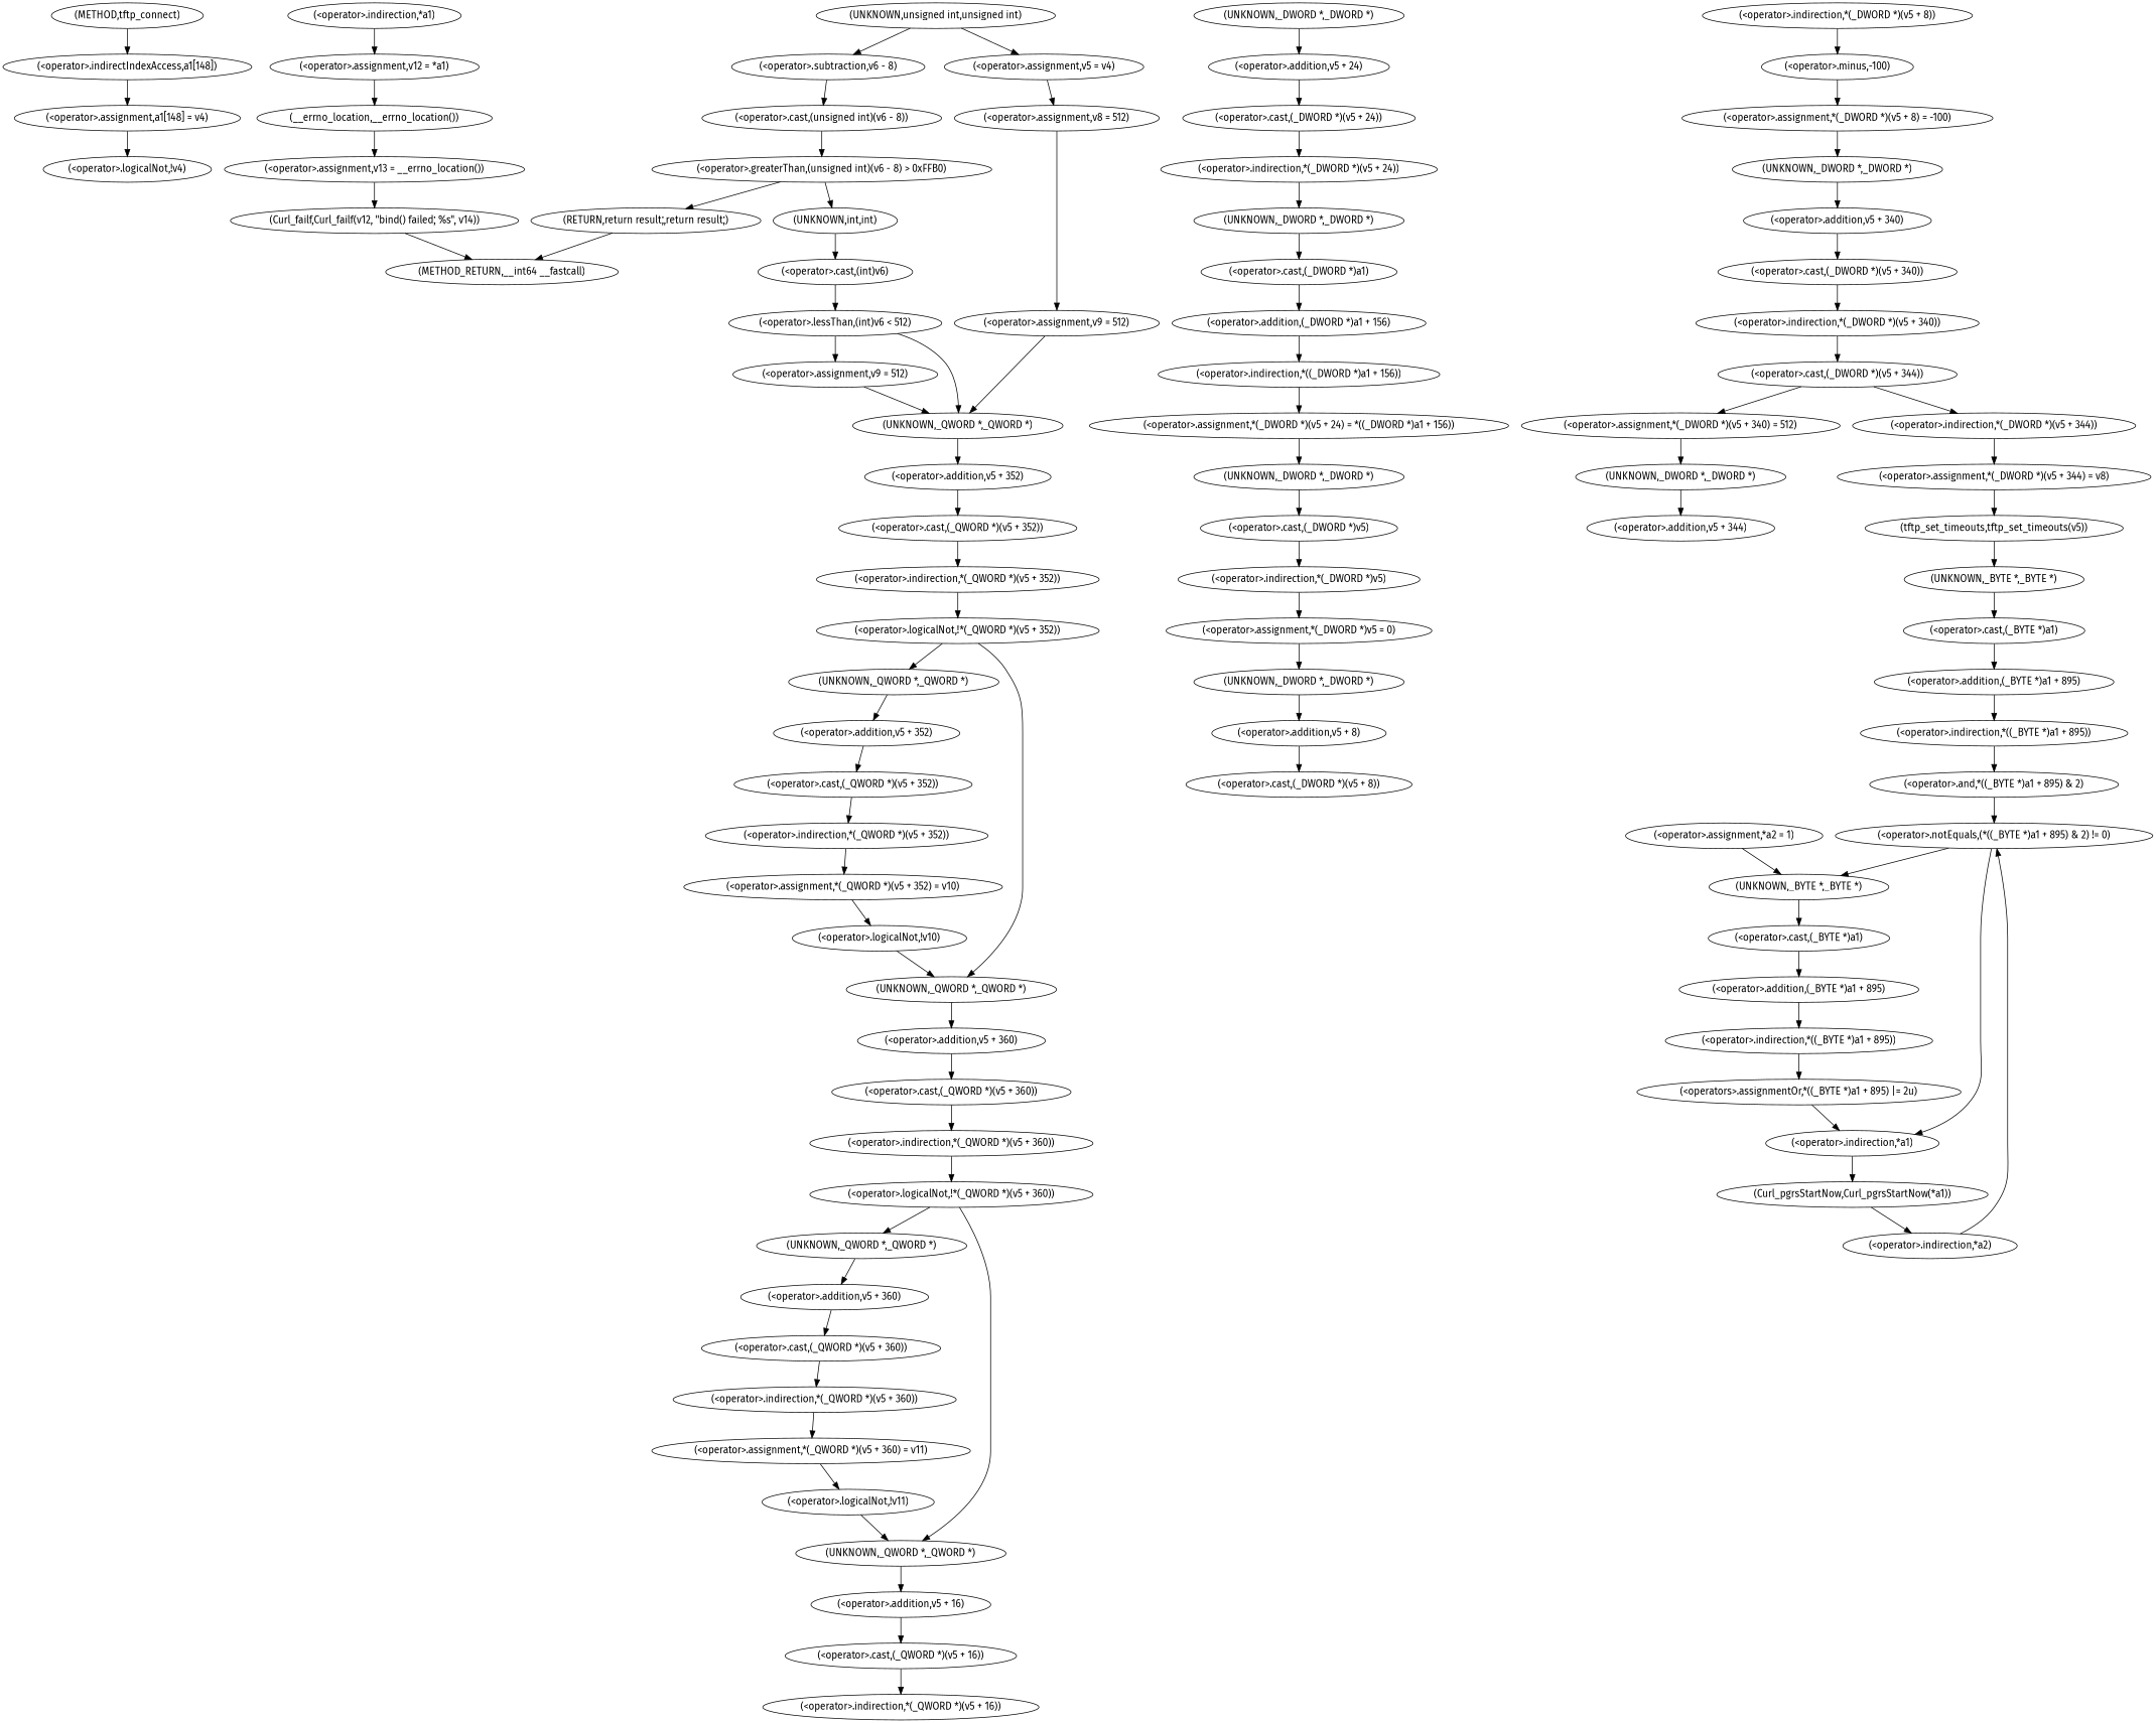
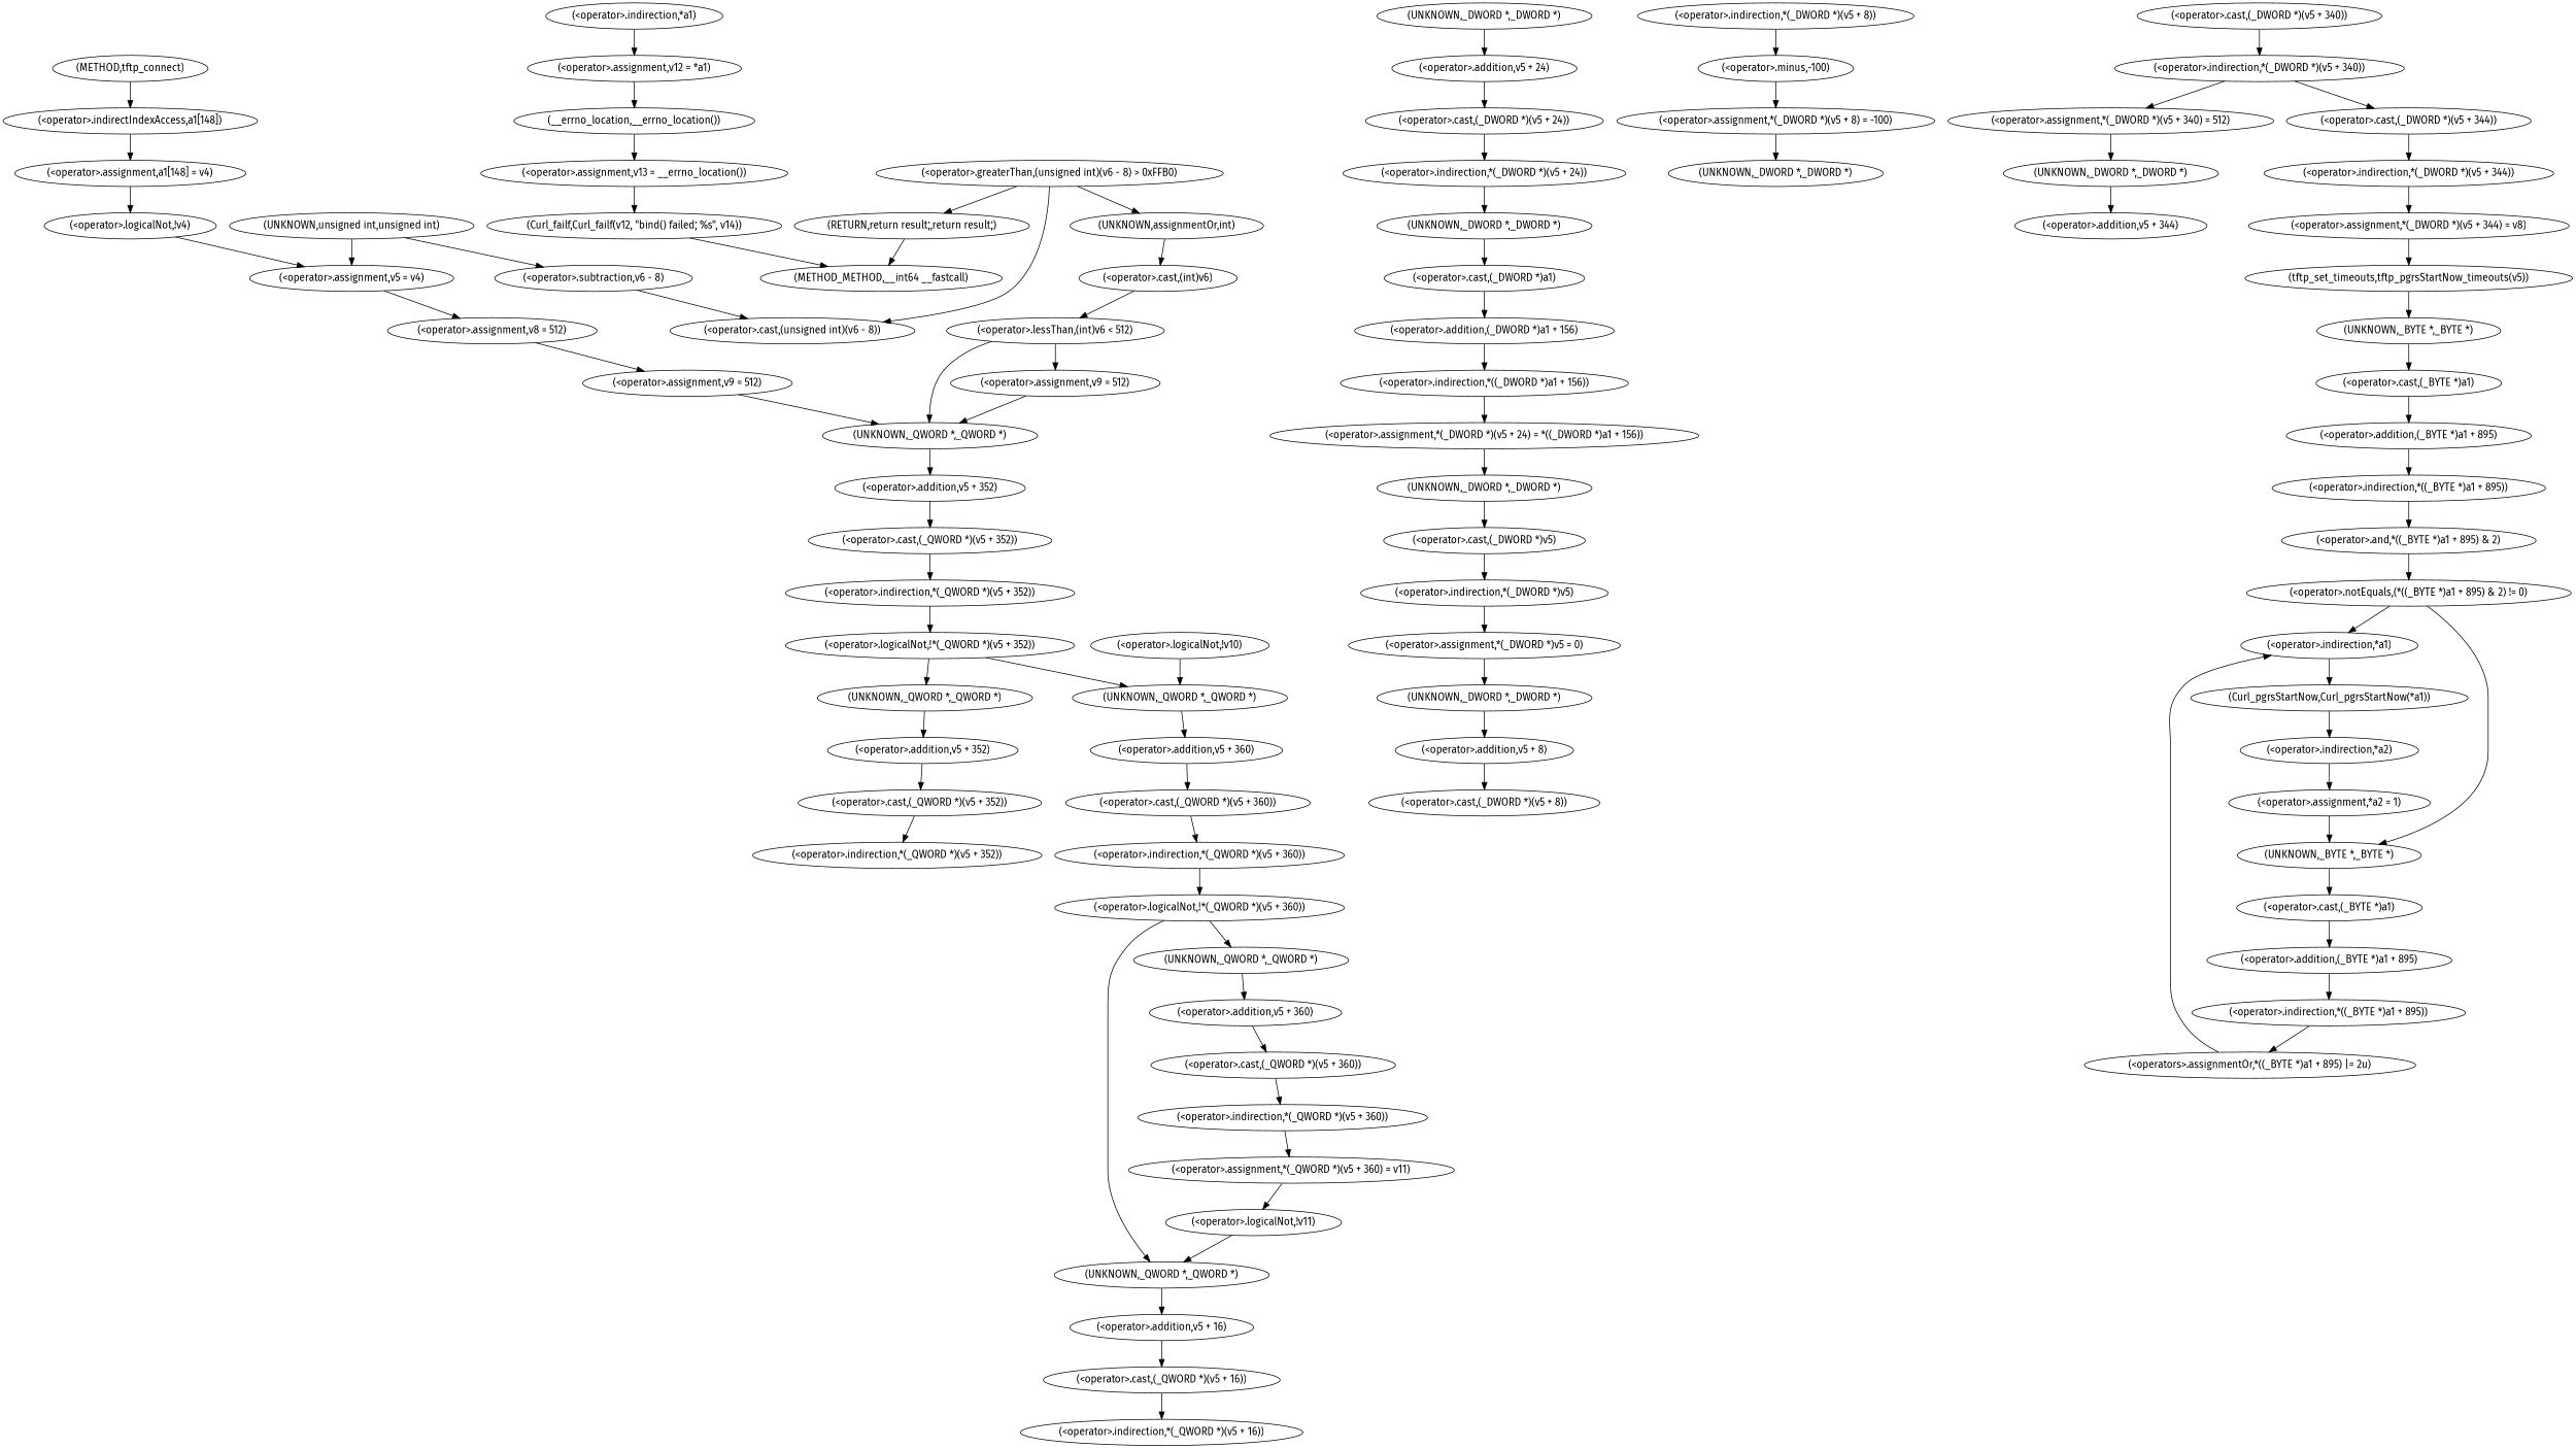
  digraph {
    fontname="Fira Sans"
    node [fontname="Fira Sans"]
    edge [fontname="Fira Sans"]
    n1 [label="(<operator>.assignment,a1[148] = v4)"]
    n2 [label="(<operator>.logicalNot,!v4)"]
    n3 [label="(<operator>.assignment,v5 = v4)"]
    n4 [label="(<operator>.indirectIndexAccess,a1[148])"]
    n5 [label="(<operator>.assignment,v8 = 512)"]
    n6 [label="(UNKNOWN,unsigned int,unsigned int)"]
    n7 [label="(<operator>.subtraction,v6 - 8)"]
    n8 [label="(<operator>.assignment,v9 = 512)"]
    n9 [label="(<operator>.greaterThan,(unsigned int)(v6 - 8) > 0xFFB0)"]
    n10 [label="(RETURN,return result;,return result;)"]
-   n11 [label="(UNKNOWN,int,int)"]
-   n12 [label="(METHOD_RETURN,__int64 __fastcall)"]
+   n11 [label="(UNKNOWN,assignmentOr,int)"]
+   n12 [label="(METHOD_METHOD,__int64 __fastcall)"]
    n13 [label="(<operator>.cast,(int)v6)"]
    n14 [label="(<operator>.cast,(unsigned int)(v6 - 8))"]
    n15 [label="(<operator>.lessThan,(int)v6 < 512)"]
    n16 [label="(<operator>.assignment,v9 = 512)"]
    n17 [label="(UNKNOWN,_QWORD *,_QWORD *)"]
    n18 [label="(<operator>.addition,v5 + 352)"]
    n19 [label="(<operator>.logicalNot,!*(_QWORD *)(v5 + 352))"]
    n20 [label="(UNKNOWN,_QWORD *,_QWORD *)"]
    n21 [label="(UNKNOWN,_QWORD *,_QWORD *)"]
    n22 [label="(<operator>.addition,v5 + 352)"]
    n23 [label="(<operator>.addition,v5 + 360)"]
    n24 [label="(<operator>.indirection,*(_QWORD *)(v5 + 352))"]
    n25 [label="(<operator>.cast,(_QWORD *)(v5 + 352))"]
-   n26 [label="(<operator>.assignment,*(_QWORD *)(v5 + 352) = v10)"]
    n27 [label="(<operator>.logicalNot,!v10)"]
    n28 [label="(<operator>.indirection,*(_QWORD *)(v5 + 352))"]
    n29 [label="(<operator>.cast,(_QWORD *)(v5 + 352))"]
    n30 [label="(<operator>.logicalNot,!*(_QWORD *)(v5 + 360))"]
    n31 [label="(UNKNOWN,_QWORD *,_QWORD *)"]
    n32 [label="(UNKNOWN,_QWORD *,_QWORD *)"]
    n33 [label="(<operator>.addition,v5 + 360)"]
    n34 [label="(<operator>.addition,v5 + 16)"]
    n35 [label="(<operator>.indirection,*(_QWORD *)(v5 + 360))"]
    n36 [label="(<operator>.cast,(_QWORD *)(v5 + 360))"]
    n37 [label="(<operator>.assignment,*(_QWORD *)(v5 + 360) = v11)"]
    n38 [label="(<operator>.logicalNot,!v11)"]
    n39 [label="(<operator>.indirection,*(_QWORD *)(v5 + 360))"]
    n40 [label="(<operator>.cast,(_QWORD *)(v5 + 360))"]
    n41 [label="(UNKNOWN,_DWORD *,_DWORD *)"]
    n42 [label="(<operator>.addition,v5 + 24)"]
    n43 [label="(<operator>.indirection,*(_QWORD *)(v5 + 16))"]
    n44 [label="(<operator>.cast,(_QWORD *)(v5 + 16))"]
    n45 [label="(<operator>.assignment,*(_DWORD *)(v5 + 24) = *((_DWORD *)a1 + 156))"]
    n46 [label="(UNKNOWN,_DWORD *,_DWORD *)"]
    n47 [label="(<operator>.cast,(_DWORD *)v5)"]
    n48 [label="(<operator>.indirection,*(_DWORD *)(v5 + 24))"]
    n49 [label="(UNKNOWN,_DWORD *,_DWORD *)"]
    n50 [label="(<operator>.cast,(_DWORD *)a1)"]
    n51 [label="(<operator>.cast,(_DWORD *)(v5 + 24))"]
    n52 [label="(<operator>.indirection,*((_DWORD *)a1 + 156))"]
    n53 [label="(<operator>.addition,(_DWORD *)a1 + 156)"]
    n54 [label="(<operator>.assignment,*(_DWORD *)v5 = 0)"]
    n55 [label="(UNKNOWN,_DWORD *,_DWORD *)"]
    n56 [label="(<operator>.addition,v5 + 8)"]
    n57 [label="(<operator>.indirection,*(_DWORD *)v5)"]
    n58 [label="(<operator>.assignment,*(_DWORD *)(v5 + 8) = -100)"]
    n59 [label="(UNKNOWN,_DWORD *,_DWORD *)"]
-   n60 [label="(<operator>.addition,v5 + 340)"]
    n61 [label="(<operator>.indirection,*(_DWORD *)(v5 + 8))"]
    n62 [label="(<operator>.minus,-100)"]
    n63 [label="(<operator>.cast,(_DWORD *)(v5 + 8))"]
    n64 [label="(<operator>.assignment,*(_DWORD *)(v5 + 340) = 512)"]
    n65 [label="(UNKNOWN,_DWORD *,_DWORD *)"]
    n66 [label="(<operator>.addition,v5 + 344)"]
    n67 [label="(<operator>.indirection,*(_DWORD *)(v5 + 340))"]
    n68 [label="(<operator>.cast,(_DWORD *)(v5 + 344))"]
    n69 [label="(<operator>.cast,(_DWORD *)(v5 + 340))"]
    n70 [label="(<operator>.assignment,*(_DWORD *)(v5 + 344) = v8)"]
-   n71 [label="(tftp_set_timeouts,tftp_set_timeouts(v5))"]
+   n71 [label="(tftp_set_timeouts,tftp_pgrsStartNow_timeouts(v5))"]
    n72 [label="(UNKNOWN,_BYTE *,_BYTE *)"]
    n73 [label="(<operator>.indirection,*(_DWORD *)(v5 + 344))"]
    n74 [label="(<operator>.cast,(_BYTE *)a1)"]
    n75 [label="(<operator>.notEquals,(*((_BYTE *)a1 + 895) & 2) != 0)"]
    n76 [label="(<operator>.indirection,*a1)"]
    n77 [label="(UNKNOWN,_BYTE *,_BYTE *)"]
    n78 [label="(Curl_pgrsStartNow,Curl_pgrsStartNow(*a1))"]
    n79 [label="(<operator>.cast,(_BYTE *)a1)"]
    n80 [label="(<operator>.and,*((_BYTE *)a1 + 895) & 2)"]
    n81 [label="(<operator>.indirection,*((_BYTE *)a1 + 895))"]
    n82 [label="(<operator>.addition,(_BYTE *)a1 + 895)"]
    n83 [label="(<operator>.indirection,*a2)"]
    n84 [label="(<operator>.assignment,*a2 = 1)"]
    n85 [label="(<operators>.assignmentOr,*((_BYTE *)a1 + 895) |= 2u)"]
    n86 [label="(<operator>.indirection,*((_BYTE *)a1 + 895))"]
    n87 [label="(<operator>.addition,(_BYTE *)a1 + 895)"]
    n88 [label="(<operator>.assignment,v12 = *a1)"]
    n89 [label="(__errno_location,__errno_location())"]
    n90 [label="(<operator>.assignment,v13 = __errno_location())"]
    n91 [label="(<operator>.indirection,*a1)"]
    n92 [label="(Curl_failf,Curl_failf(v12, \"bind() failed; %s\", v14))"]
    n93 [label="(METHOD,tftp_connect)"]
    n1 -> n2
+   n2 -> n3
    n3 -> n5
    n4 -> n1
    n5 -> n8
    n6 -> n3
    n6 -> n7
    n7 -> n14
    n8 -> n17
    n9 -> n10
    n9 -> n11
    n10 -> n12
    n11 -> n13
    n13 -> n15
-   n14 -> n9
+   n9 -> n14
    n15 -> n16
    n15 -> n17
    n16 -> n17
    n17 -> n18
    n18 -> n25
    n19 -> n20
    n19 -> n21
    n20 -> n22
    n21 -> n23
    n22 -> n29
    n23 -> n36
    n24 -> n19
    n25 -> n24
-   n26 -> n27
    n27 -> n21
-   n28 -> n26
    n29 -> n28
    n30 -> n31
    n30 -> n32
    n31 -> n33
    n32 -> n34
    n33 -> n40
    n34 -> n44
    n35 -> n30
    n36 -> n35
    n37 -> n38
    n38 -> n32
    n39 -> n37
    n40 -> n39
    n41 -> n42
    n42 -> n51
    n44 -> n43
    n45 -> n46
    n46 -> n47
    n47 -> n57
    n48 -> n49
    n49 -> n50
    n50 -> n53
    n51 -> n48
    n52 -> n45
    n53 -> n52
    n54 -> n55
    n55 -> n56
    n56 -> n63
    n57 -> n54
    n58 -> n59
-   n59 -> n60
-   n60 -> n69
    n61 -> n62
    n62 -> n58
    n64 -> n65
    n65 -> n66
-   n68 -> n64
+   n67 -> n64
    n67 -> n68
    n68 -> n73
    n69 -> n67
    n70 -> n71
    n71 -> n72
    n72 -> n74
    n73 -> n70
    n74 -> n82
    n75 -> n76
    n75 -> n77
    n76 -> n78
    n77 -> n79
    n78 -> n83
    n79 -> n87
    n80 -> n75
    n81 -> n80
    n82 -> n81
-   n83 -> n75
+   n83 -> n84
    n84 -> n77
    n85 -> n76
    n86 -> n85
    n87 -> n86
    n88 -> n89
    n89 -> n90
    n90 -> n92
    n91 -> n88
    n92 -> n12
    n93 -> n4
  }
